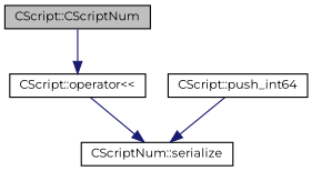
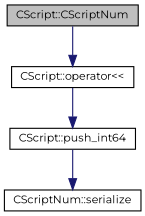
  digraph {
    fontname=Montserrat
    rankdir=TB
    node [color=black fillcolor=white fontname=Montserrat fontsize=10 shape=record style=filled]
    edge [color=midnightblue fontname=Montserrat fontsize=10 labelfontname=Helvetica labelfontsize=10 style=solid]
    n1 [fillcolor=grey75 fontcolor=black height=0.2 label="CScript::CScriptNum" width=0.4]
    n2 [height=0.2 label="CScript::operator\<\<" width=0.4]
    n3 [height=0.2 label="CScript::push_int64" width=0.4]
    n4 [height=0.2 label="CScriptNum::serialize" width=0.4]
    n1 -> n2
-   n2 -> n4
+   n2 -> n3
    n3 -> n4
  }
